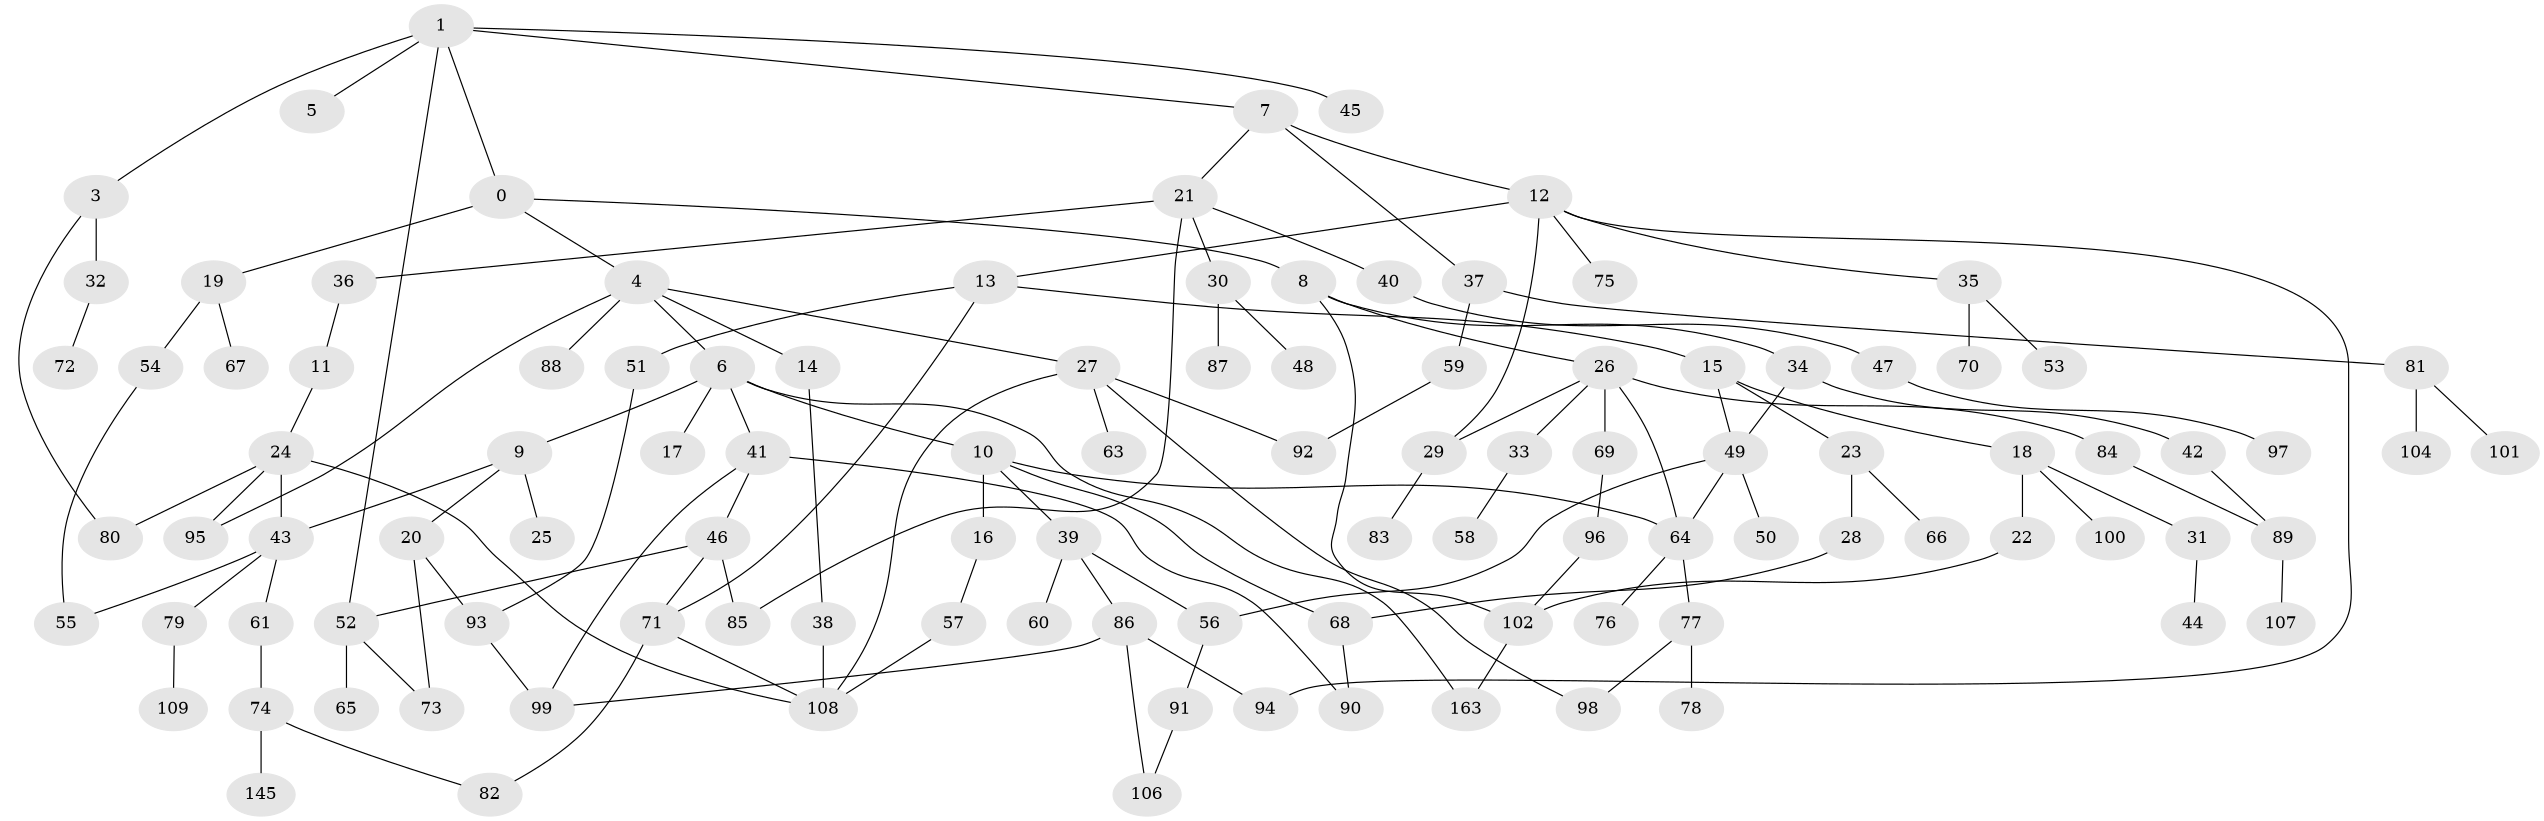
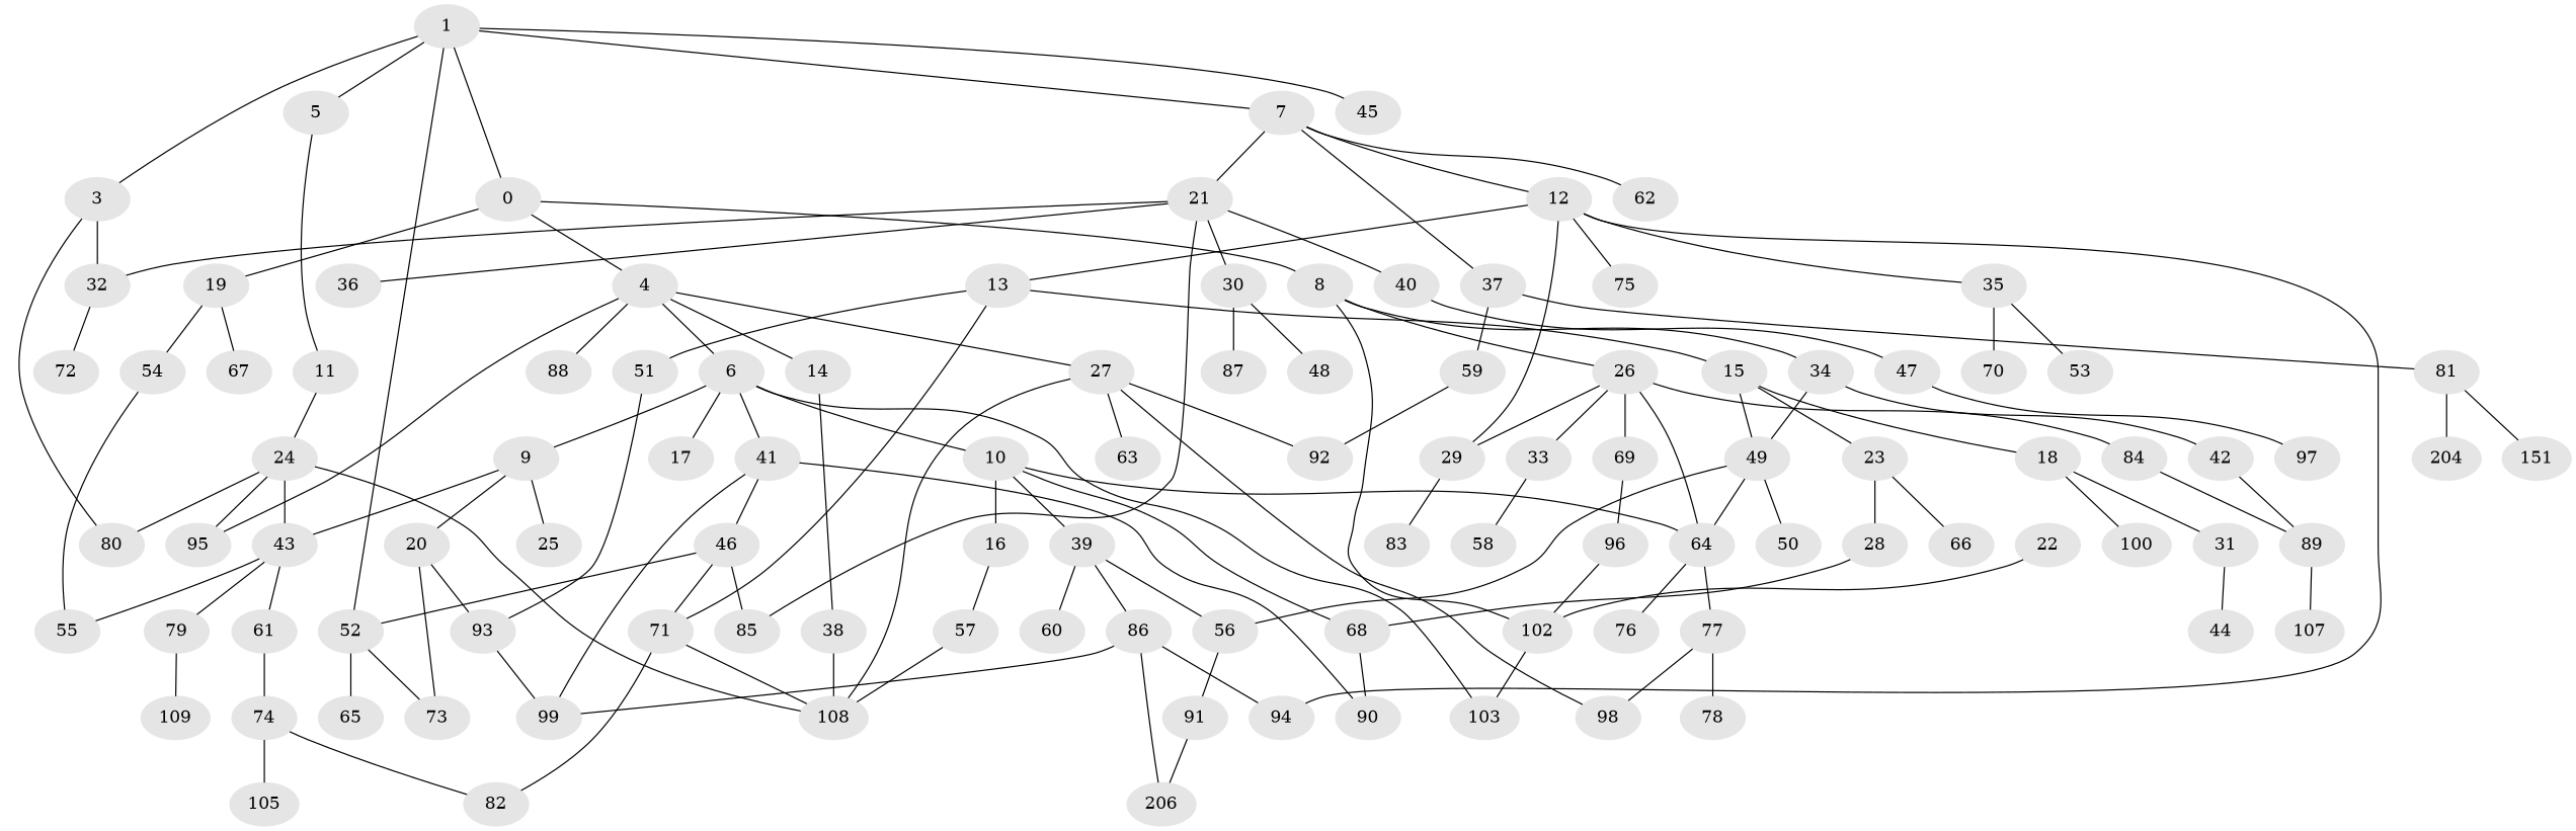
  graph {
    node [color=gray90 style=filled]
    n1 [label=0]
    1
    3
    5
    7
    45
    52
    4
    8
    19
    32
    80
    11
    12
    21
    37
+   62
    73
    65
    6
    14
    27
    88
    95
    26
    34
    102
    54
    67
    72
    9
    10
    17
    41
-   103 [label=163]
+   103
    38
    108
    63
    92
    98
    24
    20
    25
    43
    16
    39
    64
    68
    46
    90
    99
    13
    29
    35
    75
    94
    30
    36
    40
    85
    59
    81
    33
    69
    84
    49
    42
    93
    55
    61
    79
    57
    56
    60
    86
    76
    77
    15
    51
    71
    83
    53
    70
    18
    23
    82
    22
    31
    100
    28
    66
    50
    44
    48
    87
    47
    58
    96
    89
-   101
-   104
+   101 [label=151]
+   104 [label=204]
    91
-   106
+   106 [label=206]
    97
    107
    74
    109
-   105 [label=145]
+   105
    78
    n1 -- 4
    n1 -- 8
    n1 -- 19
    1 -- n1
    1 -- 3
    1 -- 5
    1 -- 7
    1 -- 45
    1 -- 52
    3 -- 32
    3 -- 80
-   36 -- 11
+   5 -- 11
    7 -- 12
    7 -- 21
    7 -- 37
+   7 -- 62
    52 -- 73
    52 -- 65
    4 -- 6
    4 -- 14
    4 -- 27
    4 -- 88
    4 -- 95
    8 -- 26
    8 -- 34
    8 -- 102
    19 -- 54
    19 -- 67
    32 -- 72
    11 -- 24
    12 -- 13
    12 -- 29
    12 -- 35
    12 -- 75
    12 -- 94
+   21 -- 32
    21 -- 30
    21 -- 36
    21 -- 40
    21 -- 85
    37 -- 59
    37 -- 81
    6 -- 9
    6 -- 10
    6 -- 17
    6 -- 41
    6 -- 103
    14 -- 38
    27 -- 108
    27 -- 63
    27 -- 92
    27 -- 98
    26 -- 64
    26 -- 29
    26 -- 33
    26 -- 69
    26 -- 84
    34 -- 49
    34 -- 42
    102 -- 103
    54 -- 55
    9 -- 20
    9 -- 25
    9 -- 43
    10 -- 16
    10 -- 39
    10 -- 64
    10 -- 68
    41 -- 46
    41 -- 90
    41 -- 99
    38 -- 108
    24 -- 80
    24 -- 95
    24 -- 108
    24 -- 43
    20 -- 73
    20 -- 93
    43 -- 55
    43 -- 61
    43 -- 79
    16 -- 57
    39 -- 56
    39 -- 60
    39 -- 86
    64 -- 76
    64 -- 77
    68 -- 90
    46 -- 52
    46 -- 85
    46 -- 71
    13 -- 15
    13 -- 51
    13 -- 71
    29 -- 83
    35 -- 53
    35 -- 70
    30 -- 48
    30 -- 87
    40 -- 47
    59 -- 92
    81 -- 101
    81 -- 104
    33 -- 58
    69 -- 96
    84 -- 89
    49 -- 64
    49 -- 56
    49 -- 50
    42 -- 89
    93 -- 99
    61 -- 74
    79 -- 109
    57 -- 108
    56 -- 91
    86 -- 99
    86 -- 94
    86 -- 106
    77 -- 98
    77 -- 78
    15 -- 49
    15 -- 18
    15 -- 23
    51 -- 93
    71 -- 108
    71 -- 82
-   18 -- 22
    18 -- 31
    18 -- 100
    23 -- 28
    23 -- 66
    22 -- 102
    31 -- 44
    28 -- 68
    47 -- 97
    96 -- 102
    89 -- 107
    91 -- 106
    74 -- 82
    74 -- 105
  }
